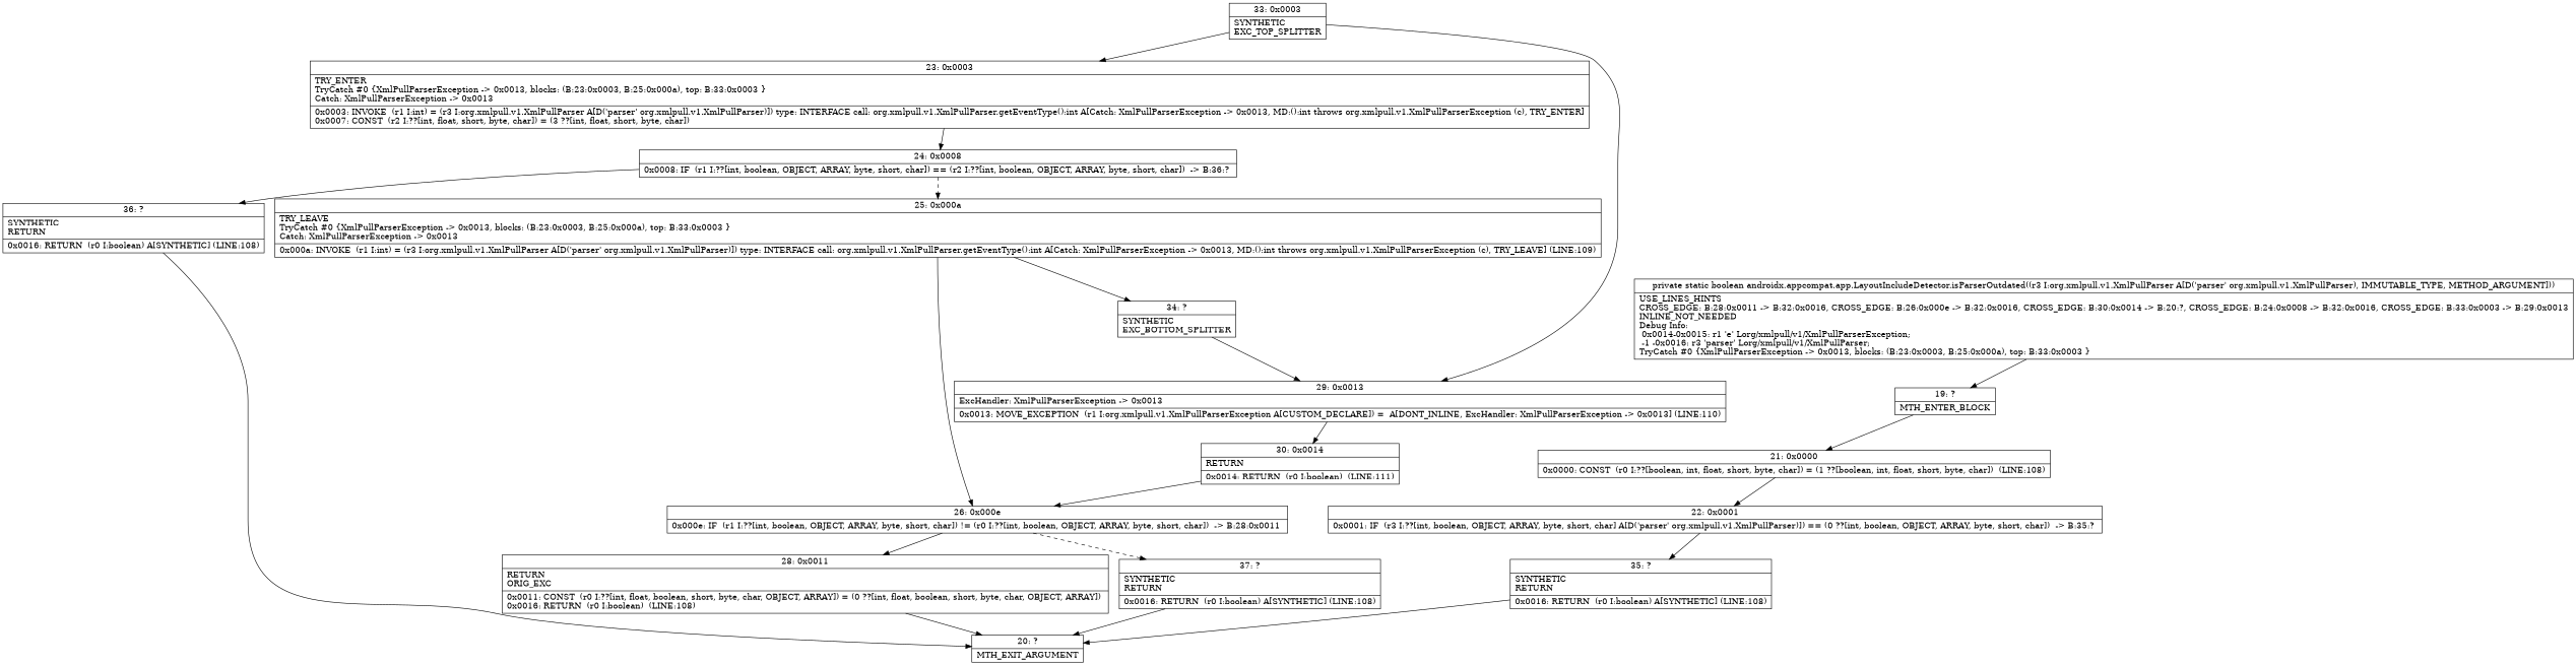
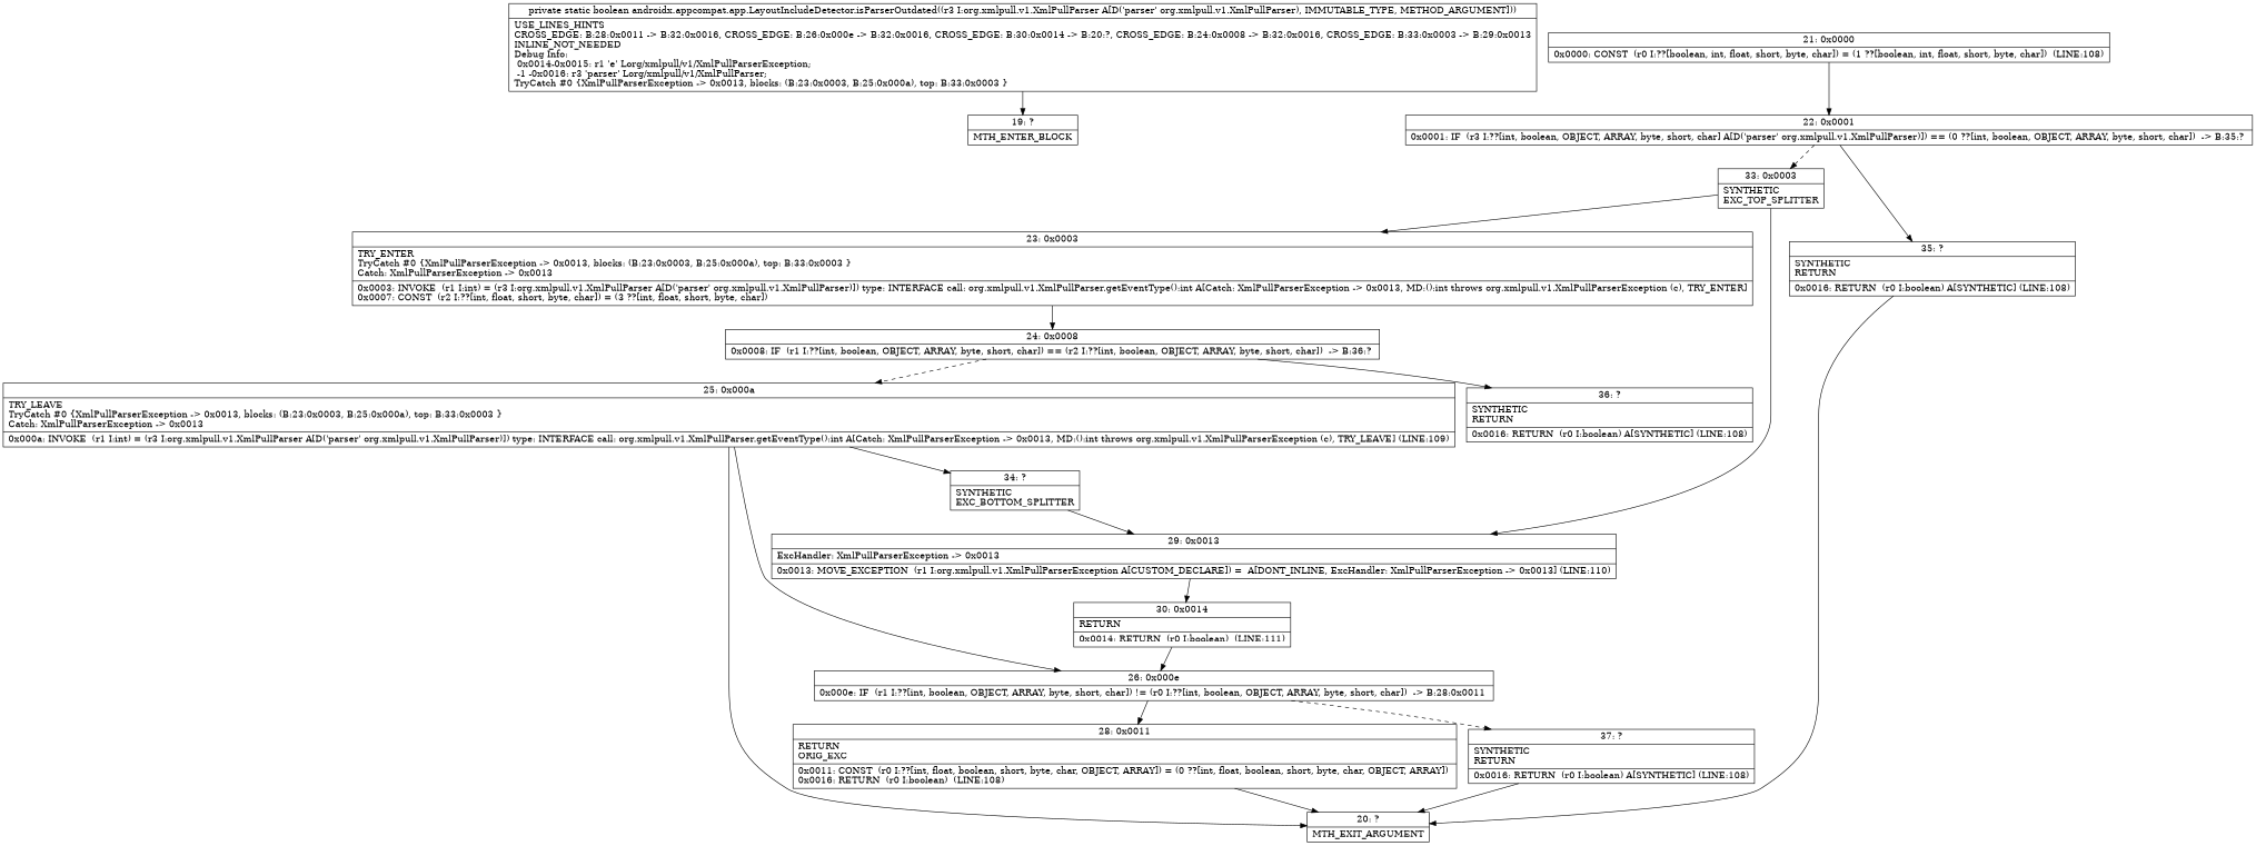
  digraph {
    node [shape=record]
    n1 [label="{19\:\ ?|MTH_ENTER_BLOCK\l}"]
    n2 [label="{21\:\ 0x0000|0x0000: CONST  (r0 I:??[boolean, int, float, short, byte, char]) = (1 ??[boolean, int, float, short, byte, char])  (LINE:108)\l}"]
    n3 [label="{22\:\ 0x0001|0x0001: IF  (r3 I:??[int, boolean, OBJECT, ARRAY, byte, short, char] A[D('parser' org.xmlpull.v1.XmlPullParser)]) == (0 ??[int, boolean, OBJECT, ARRAY, byte, short, char])  \-\> B:35:? \l}"]
    n4 [label="{33\:\ 0x0003|SYNTHETIC\lEXC_TOP_SPLITTER\l}"]
    n5 [label="{35\:\ ?|SYNTHETIC\lRETURN\l|0x0016: RETURN  (r0 I:boolean) A[SYNTHETIC] (LINE:108)\l}"]
    n6 [label="{23\:\ 0x0003|TRY_ENTER\lTryCatch #0 \{XmlPullParserException \-\> 0x0013, blocks: (B:23:0x0003, B:25:0x000a), top: B:33:0x0003 \}\lCatch: XmlPullParserException \-\> 0x0013\l|0x0003: INVOKE  (r1 I:int) = (r3 I:org.xmlpull.v1.XmlPullParser A[D('parser' org.xmlpull.v1.XmlPullParser)]) type: INTERFACE call: org.xmlpull.v1.XmlPullParser.getEventType():int A[Catch: XmlPullParserException \-\> 0x0013, MD:():int throws org.xmlpull.v1.XmlPullParserException (c), TRY_ENTER]\l0x0007: CONST  (r2 I:??[int, float, short, byte, char]) = (3 ??[int, float, short, byte, char]) \l}"]
    n7 [label="{29\:\ 0x0013|ExcHandler: XmlPullParserException \-\> 0x0013\l|0x0013: MOVE_EXCEPTION  (r1 I:org.xmlpull.v1.XmlPullParserException A[CUSTOM_DECLARE]) =  A[DONT_INLINE, ExcHandler: XmlPullParserException \-\> 0x0013] (LINE:110)\l}"]
    n8 [label="{20\:\ ?|MTH_EXIT_ARGUMENT\l}"]
    n9 [label="{24\:\ 0x0008|0x0008: IF  (r1 I:??[int, boolean, OBJECT, ARRAY, byte, short, char]) == (r2 I:??[int, boolean, OBJECT, ARRAY, byte, short, char])  \-\> B:36:? \l}"]
    n10 [label="{30\:\ 0x0014|RETURN\l|0x0014: RETURN  (r0 I:boolean)  (LINE:111)\l}"]
    n11 [label="{25\:\ 0x000a|TRY_LEAVE\lTryCatch #0 \{XmlPullParserException \-\> 0x0013, blocks: (B:23:0x0003, B:25:0x000a), top: B:33:0x0003 \}\lCatch: XmlPullParserException \-\> 0x0013\l|0x000a: INVOKE  (r1 I:int) = (r3 I:org.xmlpull.v1.XmlPullParser A[D('parser' org.xmlpull.v1.XmlPullParser)]) type: INTERFACE call: org.xmlpull.v1.XmlPullParser.getEventType():int A[Catch: XmlPullParserException \-\> 0x0013, MD:():int throws org.xmlpull.v1.XmlPullParserException (c), TRY_LEAVE] (LINE:109)\l}"]
    n12 [label="{36\:\ ?|SYNTHETIC\lRETURN\l|0x0016: RETURN  (r0 I:boolean) A[SYNTHETIC] (LINE:108)\l}"]
    n13 [label="{26\:\ 0x000e|0x000e: IF  (r1 I:??[int, boolean, OBJECT, ARRAY, byte, short, char]) != (r0 I:??[int, boolean, OBJECT, ARRAY, byte, short, char])  \-\> B:28:0x0011 \l}"]
    n14 [label="{34\:\ ?|SYNTHETIC\lEXC_BOTTOM_SPLITTER\l}"]
    n15 [label="{28\:\ 0x0011|RETURN\lORIG_EXC\l|0x0011: CONST  (r0 I:??[int, float, boolean, short, byte, char, OBJECT, ARRAY]) = (0 ??[int, float, boolean, short, byte, char, OBJECT, ARRAY]) \l0x0016: RETURN  (r0 I:boolean)  (LINE:108)\l}"]
    n16 [label="{37\:\ ?|SYNTHETIC\lRETURN\l|0x0016: RETURN  (r0 I:boolean) A[SYNTHETIC] (LINE:108)\l}"]
    n17 [label="{private static boolean androidx.appcompat.app.LayoutIncludeDetector.isParserOutdated((r3 I:org.xmlpull.v1.XmlPullParser A[D('parser' org.xmlpull.v1.XmlPullParser), IMMUTABLE_TYPE, METHOD_ARGUMENT]))  | USE_LINES_HINTS\lCROSS_EDGE: B:28:0x0011 \-\> B:32:0x0016, CROSS_EDGE: B:26:0x000e \-\> B:32:0x0016, CROSS_EDGE: B:30:0x0014 \-\> B:20:?, CROSS_EDGE: B:24:0x0008 \-\> B:32:0x0016, CROSS_EDGE: B:33:0x0003 \-\> B:29:0x0013\lINLINE_NOT_NEEDED\lDebug Info:\l  0x0014\-0x0015: r1 'e' Lorg\/xmlpull\/v1\/XmlPullParserException;\l  \-1 \-0x0016: r3 'parser' Lorg\/xmlpull\/v1\/XmlPullParser;\lTryCatch #0 \{XmlPullParserException \-\> 0x0013, blocks: (B:23:0x0003, B:25:0x000a), top: B:33:0x0003 \}\l}"]
-   n1 -> n2
    n2 -> n3
+   n3 -> n4 [style=dashed]
    n3 -> n5
    n4 -> n6
    n4 -> n7
    n5 -> n8
    n6 -> n9
    n7 -> n10
    n9 -> n11 [style=dashed]
    n9 -> n12
    n10 -> n13
    n11 -> n13
    n11 -> n14
-   n12 -> n8
+   n11 -> n8
    n13 -> n15
    n13 -> n16 [style=dashed]
    n14 -> n7
    n15 -> n8
    n16 -> n8
    n17 -> n1
  }
